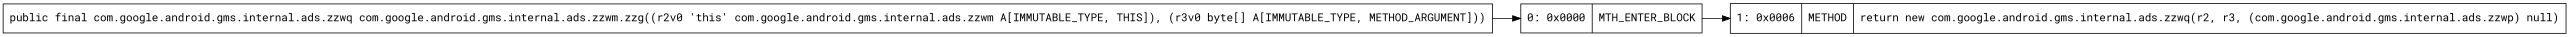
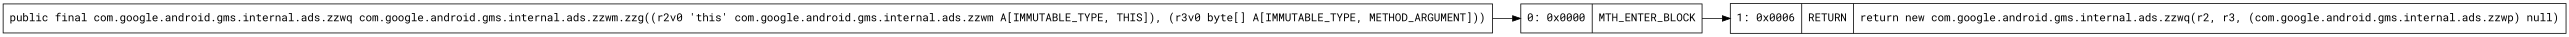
  digraph {
    rankdir=LR
    fontname="Roboto Mono"
    node [shape=record fontname="Roboto Mono"]
    edge [fontname="Roboto Mono"]
    n1 [label="{0\:\ 0x0000|MTH_ENTER_BLOCK\l}"]
-   n2 [label="{1\:\ 0x0006|METHOD\l|return new com.google.android.gms.internal.ads.zzwq(r2, r3, (com.google.android.gms.internal.ads.zzwp) null)\l}"]
+   n2 [label="{1\:\ 0x0006|RETURN\l|return new com.google.android.gms.internal.ads.zzwq(r2, r3, (com.google.android.gms.internal.ads.zzwp) null)\l}"]
    n3 [label="{public final com.google.android.gms.internal.ads.zzwq com.google.android.gms.internal.ads.zzwm.zzg((r2v0 'this' com.google.android.gms.internal.ads.zzwm A[IMMUTABLE_TYPE, THIS]), (r3v0 byte[] A[IMMUTABLE_TYPE, METHOD_ARGUMENT])) }"]
    n1 -> n2
    n3 -> n1
  }
